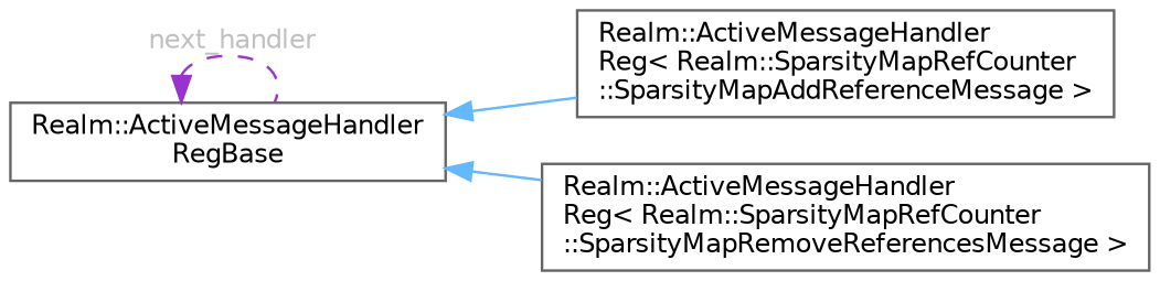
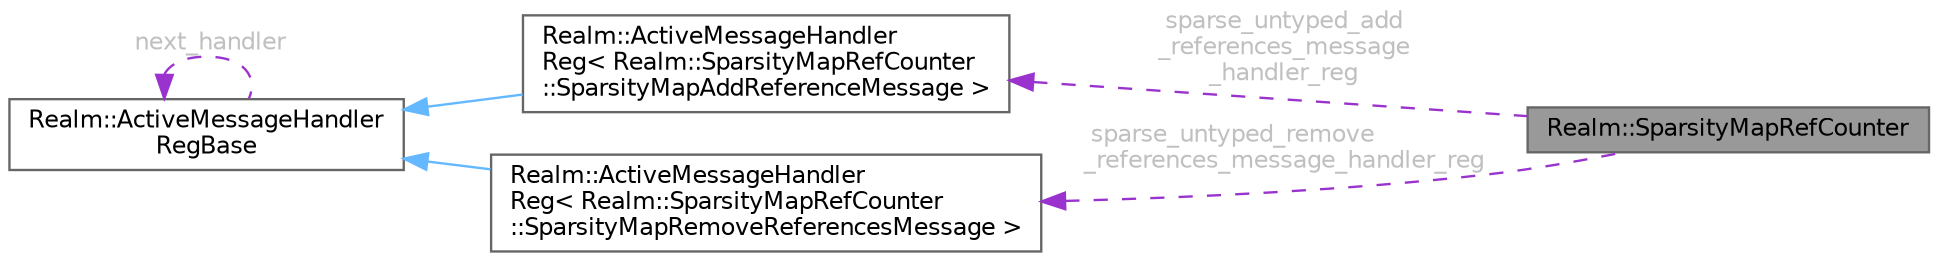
  digraph {
    rankdir=LR
    node [color=gray40 fillcolor=white fontname=Helvetica fontsize=10 shape=box style=filled]
    edge [color=darkorchid3 dir=back fontcolor=grey fontname=Helvetica fontsize=10 labelfontname=Helvetica labelfontsize=10 style=dashed]
+   n1 [fillcolor=grey60 fontcolor=black height=0.2 label="Realm::SparsityMapRefCounter" width=0.4]
    n2 [height=0.2 label="Realm::ActiveMessageHandler\lReg\< Realm::SparsityMapRefCounter\l::SparsityMapAddReferenceMessage \>" width=0.4]
    n3 [height=0.2 label="Realm::ActiveMessageHandler\lRegBase" width=0.4]
    n4 [height=0.2 label="Realm::ActiveMessageHandler\lReg\< Realm::SparsityMapRefCounter\l::SparsityMapRemoveReferencesMessage \>" width=0.4]
+   n2 -> n1 [label=" sparse_untyped_add\l_references_message\l_handler_reg"]
    n3 -> n2 [color=steelblue1 style=solid fontcolor=""]
    n3 -> n3 [label=" next_handler"]
    n3 -> n4 [color=steelblue1 style=solid fontcolor=""]
+   n4 -> n1 [label=" sparse_untyped_remove\l_references_message_handler_reg"]
  }
